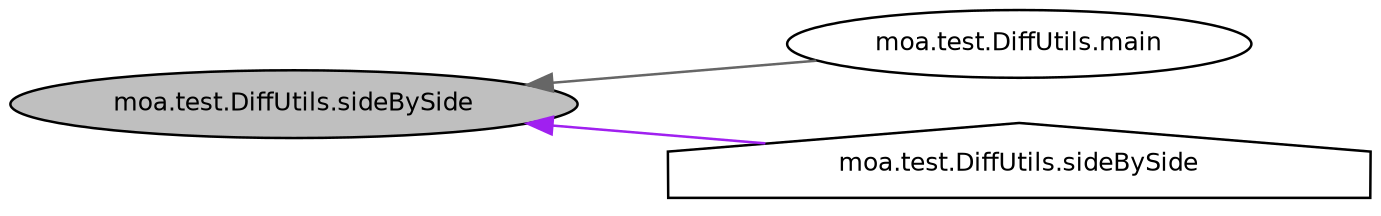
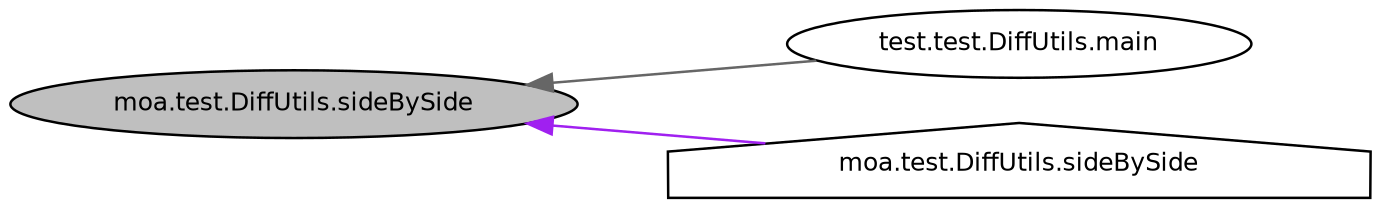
  digraph {
    rankdir=LR
    node [color=black fillcolor=white fontname=Helvetica fontsize=10 shape=ellipse style=filled]
    edge [dir=back fontname=Helvetica fontsize=10 labelfontname=Helvetica labelfontsize=10 style=solid]
    n1 [fillcolor=grey75 fontcolor=black height=0.2 label="moa.test.DiffUtils.sideBySide" width=0.4]
-   n2 [height=0.2 label="moa.test.DiffUtils.main" width=0.4]
+   n2 [height=0.2 label="test.test.DiffUtils.main" width=0.4]
    n3 [height=0.2 label="moa.test.DiffUtils.sideBySide" shape=house width=0.4]
    n1 -> n2 [color=gray40]
    n1 -> n3 [color=purple]
  }
